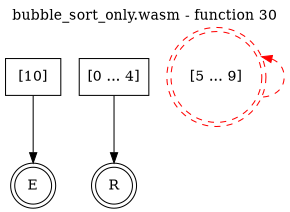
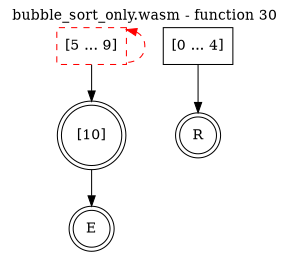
  digraph {
    label="bubble_sort_only.wasm - function 30"
    labelfontcolor=black
    labelfontname=Helvetica
    labelfontsize=16
    labelloc=t
    node [shape=box]
    E [shape=doublecircle]
    n2 [label=R shape=doublecircle]
    n3 [color=black label="[0 ... 4]" style=solid]
-   n4 [color=red label="[5 ... 9]" shape=doublecircle style=dashed]
-   n5 [color=black label="[10]" style=solid]
+   n4 [color=red label="[5 ... 9]" style=dashed]
+   n5 [color=black label="[10]" shape=doublecircle style=solid]
    n3 -> n2
    n4 -> n4 [color=red dir=back style=dashed]
+   n4 -> n5
    n5 -> E
  }
